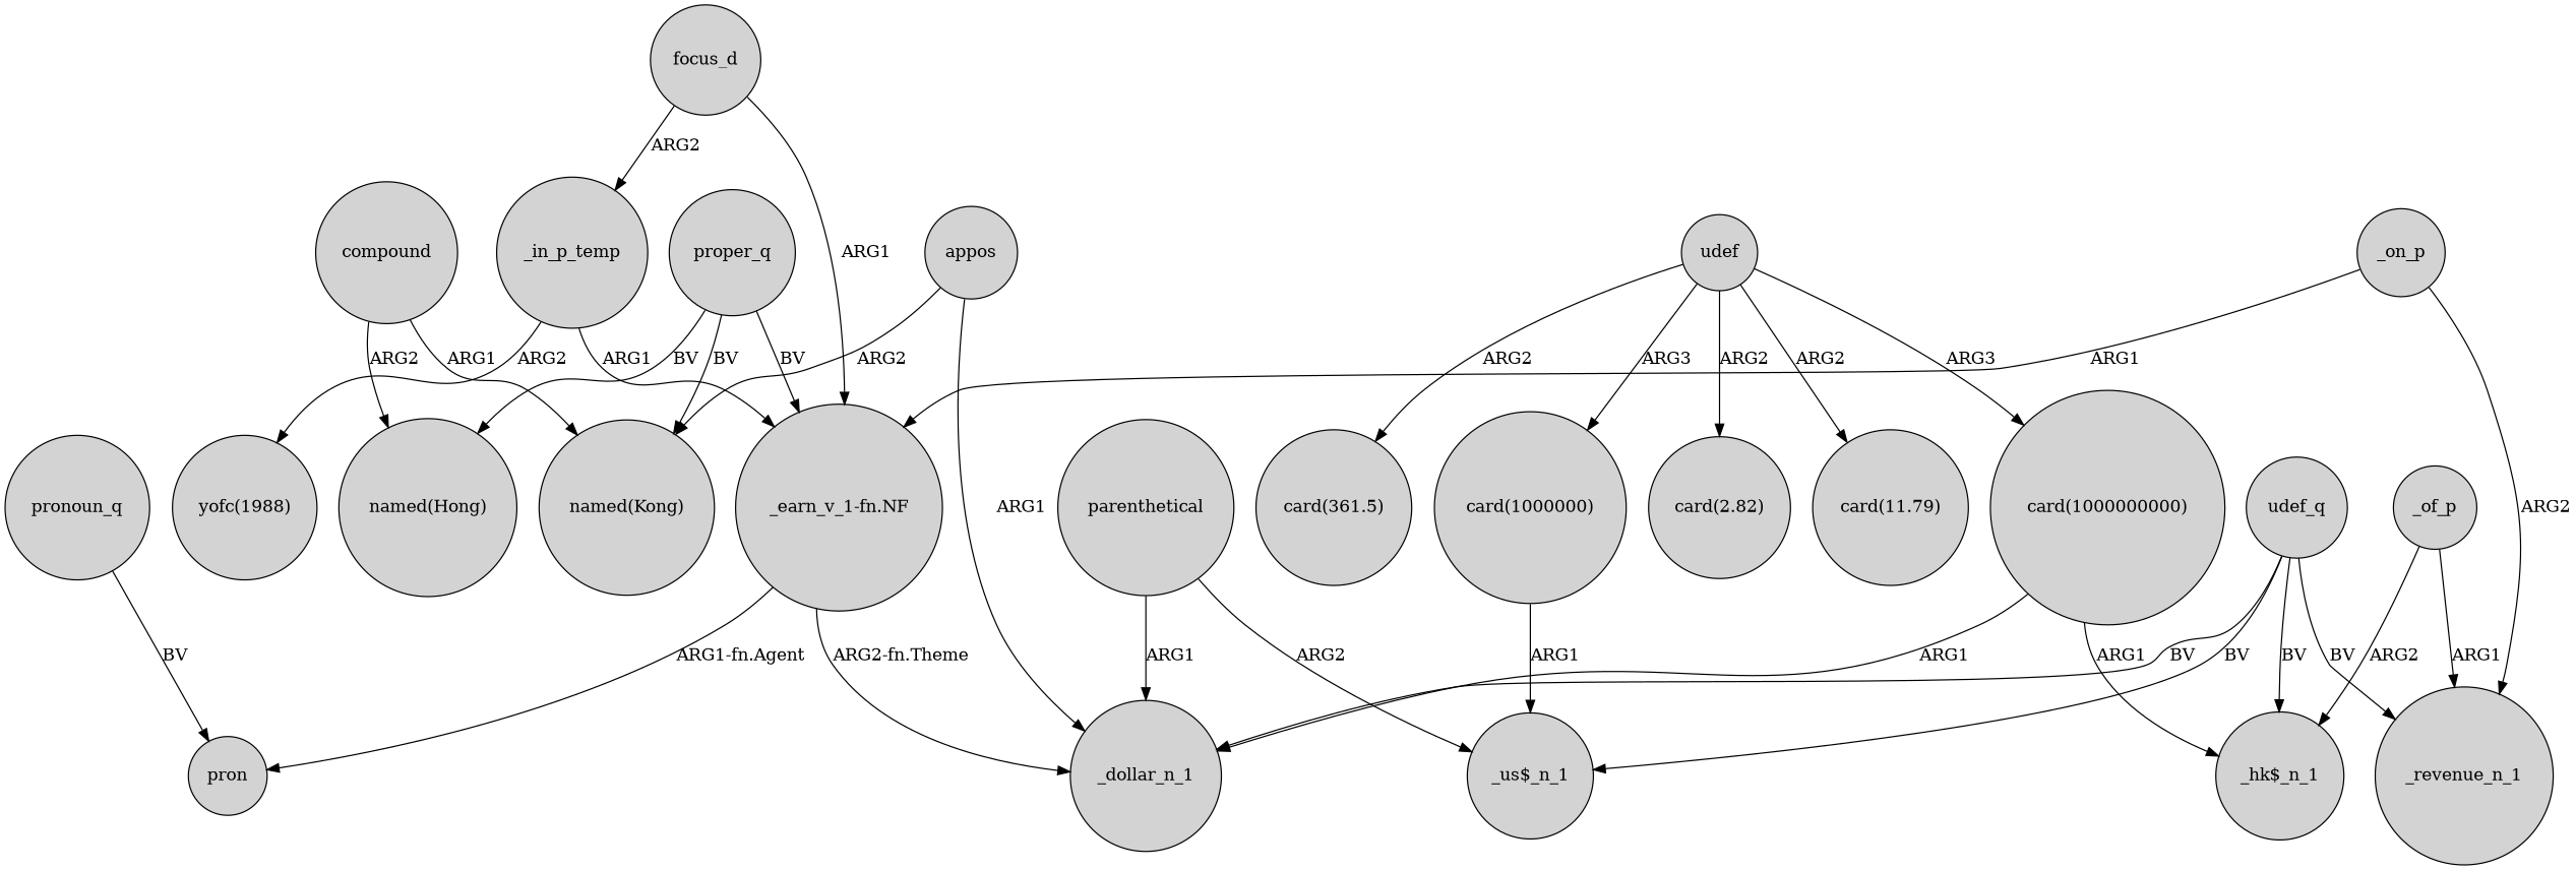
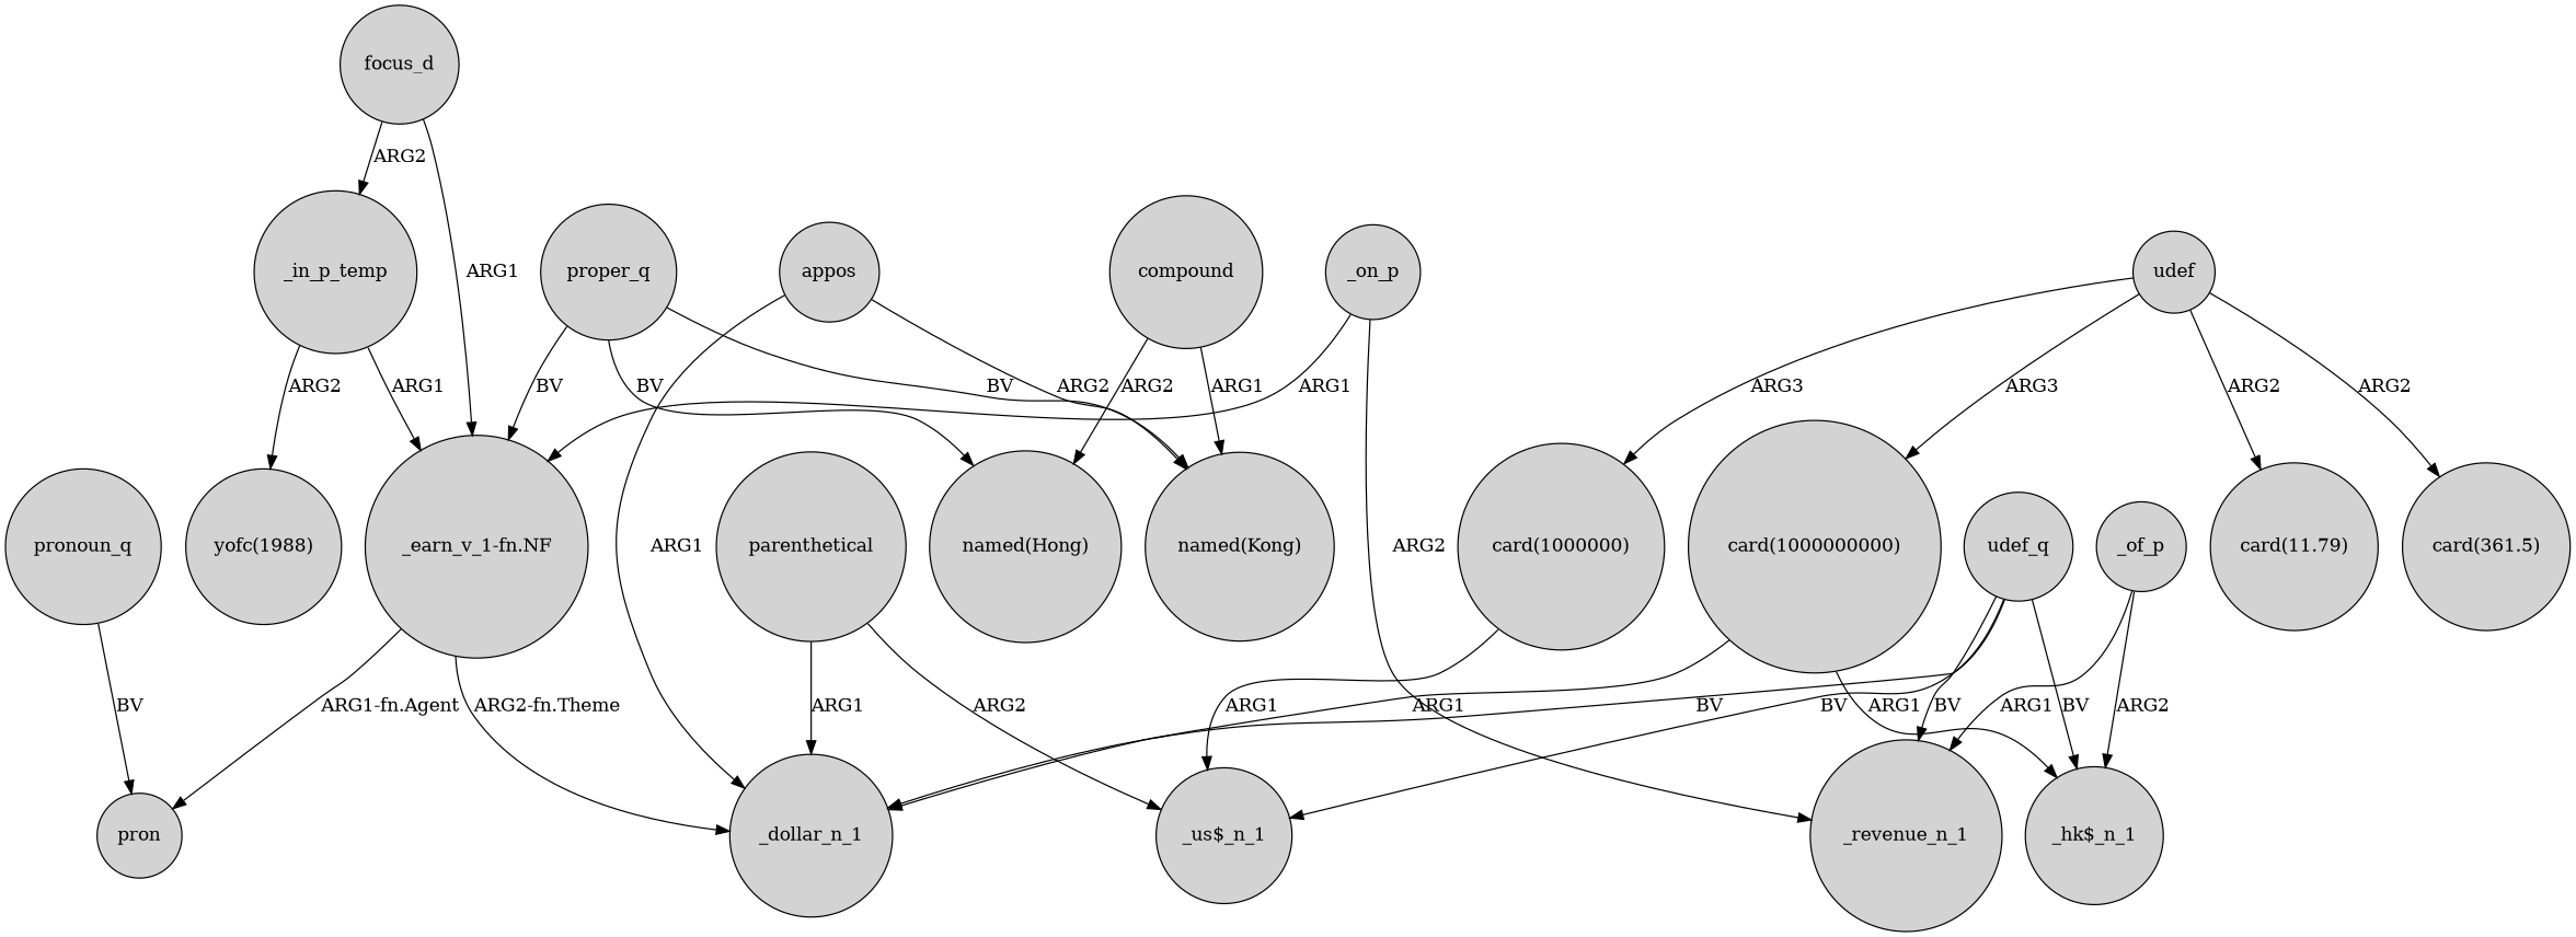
  digraph {
    node [shape=circle style=filled]
    parenthetical
    _dollar_n_1
    "_us$_n_1"
    focus_d
    _in_p_temp
    "_earn_v_1-fn.NF"
    "yofc(1988)"
    pron
    n9 [label=udef]
-   "card(2.82)"
    "card(11.79)"
    "card(361.5)"
    "card(1000000000)"
    "card(1000000)"
    "_hk$_n_1"
    appos
    "named(Kong)"
    udef_q
    _revenue_n_1
    compound
    "named(Hong)"
    proper_q
    pronoun_q
    _of_p
    _on_p
    parenthetical -> _dollar_n_1 [label=ARG1]
    parenthetical -> "_us$_n_1" [label=ARG2]
    focus_d -> _in_p_temp [label=ARG2]
    focus_d -> "_earn_v_1-fn.NF" [label=ARG1]
    _in_p_temp -> "_earn_v_1-fn.NF" [label=ARG1]
    _in_p_temp -> "yofc(1988)" [label=ARG2]
    "_earn_v_1-fn.NF" -> _dollar_n_1 [label="ARG2-fn.Theme"]
    "_earn_v_1-fn.NF" -> pron [label="ARG1-fn.Agent"]
-   n9 -> "card(2.82)" [label=ARG2]
    n9 -> "card(11.79)" [label=ARG2]
    n9 -> "card(361.5)" [label=ARG2]
    n9 -> "card(1000000000)" [label=ARG3]
    n9 -> "card(1000000)" [label=ARG3]
    "card(1000000000)" -> _dollar_n_1 [label=ARG1]
    "card(1000000000)" -> "_hk$_n_1" [label=ARG1]
    "card(1000000)" -> "_us$_n_1" [label=ARG1]
    appos -> _dollar_n_1 [label=ARG1]
    appos -> "named(Kong)" [label=ARG2]
    udef_q -> _dollar_n_1 [label=BV]
    udef_q -> "_us$_n_1" [label=BV]
    udef_q -> "_hk$_n_1" [label=BV]
    udef_q -> _revenue_n_1 [label=BV]
    compound -> "named(Kong)" [label=ARG1]
    compound -> "named(Hong)" [label=ARG2]
    proper_q -> "_earn_v_1-fn.NF" [label=BV]
    proper_q -> "named(Kong)" [label=BV]
    proper_q -> "named(Hong)" [label=BV]
    pronoun_q -> pron [label=BV]
    _of_p -> "_hk$_n_1" [label=ARG2]
    _of_p -> _revenue_n_1 [label=ARG1]
    _on_p -> "_earn_v_1-fn.NF" [label=ARG1]
    _on_p -> _revenue_n_1 [label=ARG2]
  }
